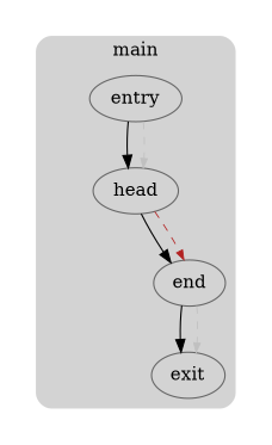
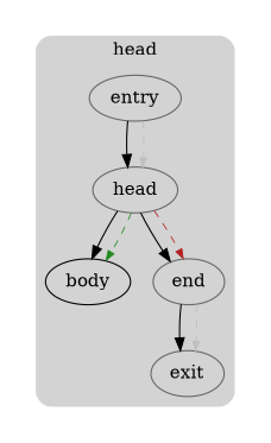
  digraph {
    compound=true
    node [color=gray40 shape=oval]
    edge [color=black]
    n1 [label=entry rank=source]
    n2 [label=head]
+   n3 [color=black label=body]
    n4 [label=end]
    n5 [label=exit rank=sink shape=""]
    subgraph cluster_1 {
      peripheries=0
      subgraph cluster_2 {
        peripheries=0
        subgraph cluster_3 {
          bgcolor=lightgray
          color=darkgray
-         label=main
+         label=head
          peripheries=0
          style=rounded
          n1
          n2
+         n3
          n4
          n5
        }
      }
    }
    n1 -> n2
    n1 -> n2 [arrowsize=0.75 color=gray constraint=false penwidth=0.75 style=dashed]
+   n2 -> n3
+   n2 -> n3 [arrowsize=0.75 color=forestgreen constraint=false penwidth=0.75 style=dashed]
    n2 -> n4
    n2 -> n4 [arrowsize=0.75 color=firebrick constraint=false penwidth=0.75 style=dashed]
    n4 -> n5
    n4 -> n5 [arrowsize=0.75 color=gray constraint=false penwidth=0.75 style=dashed]
  }
